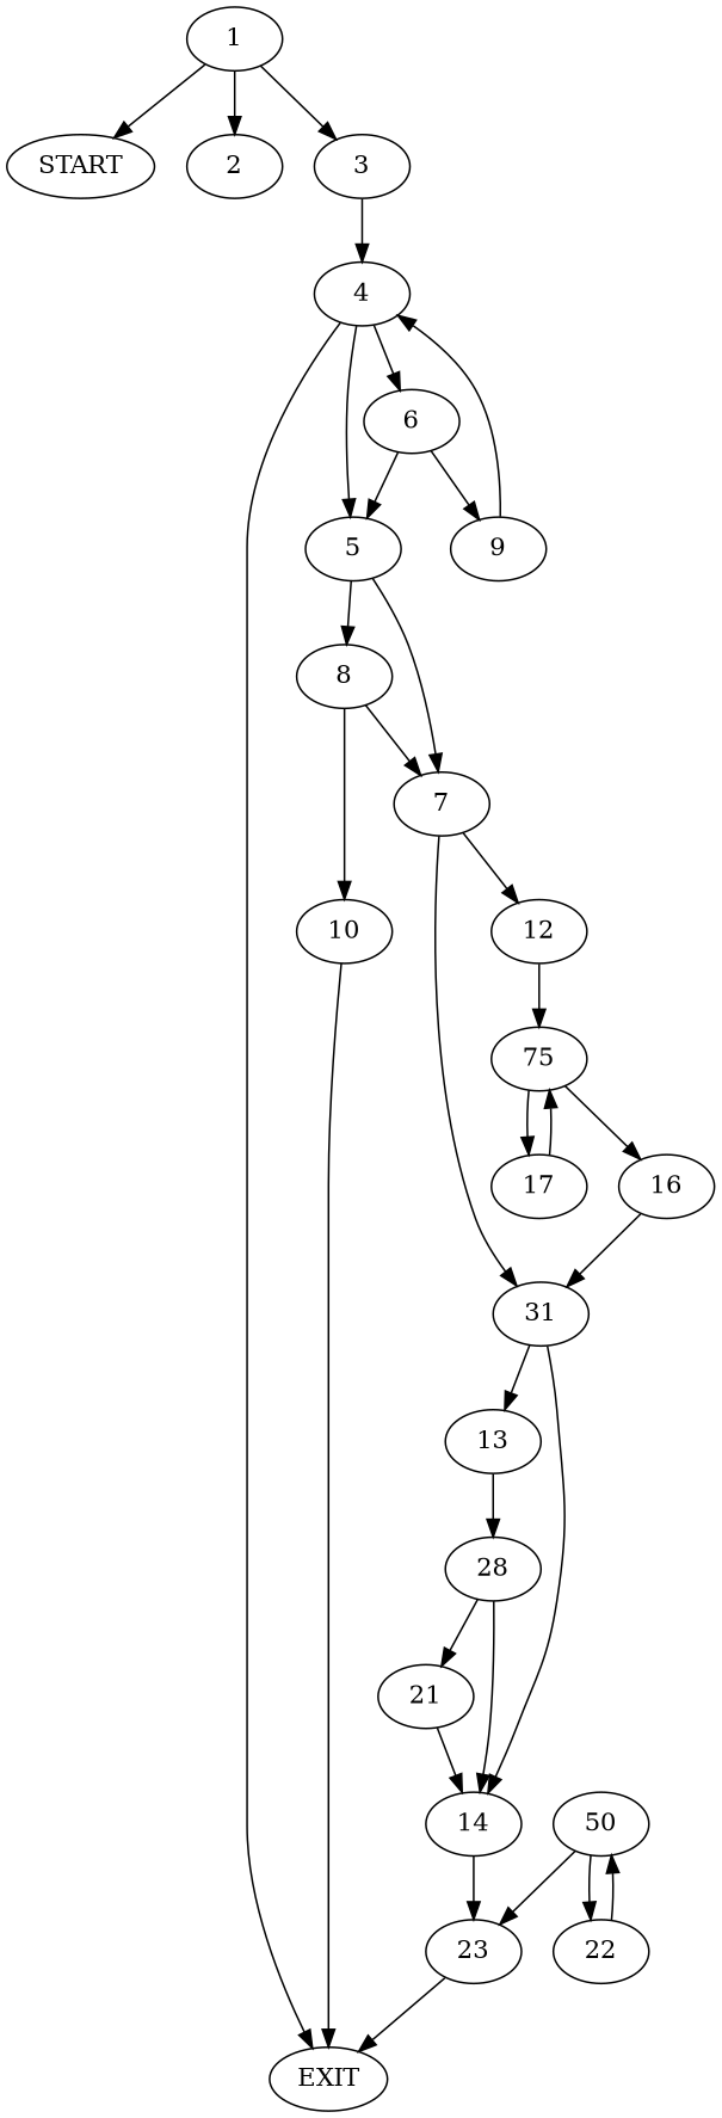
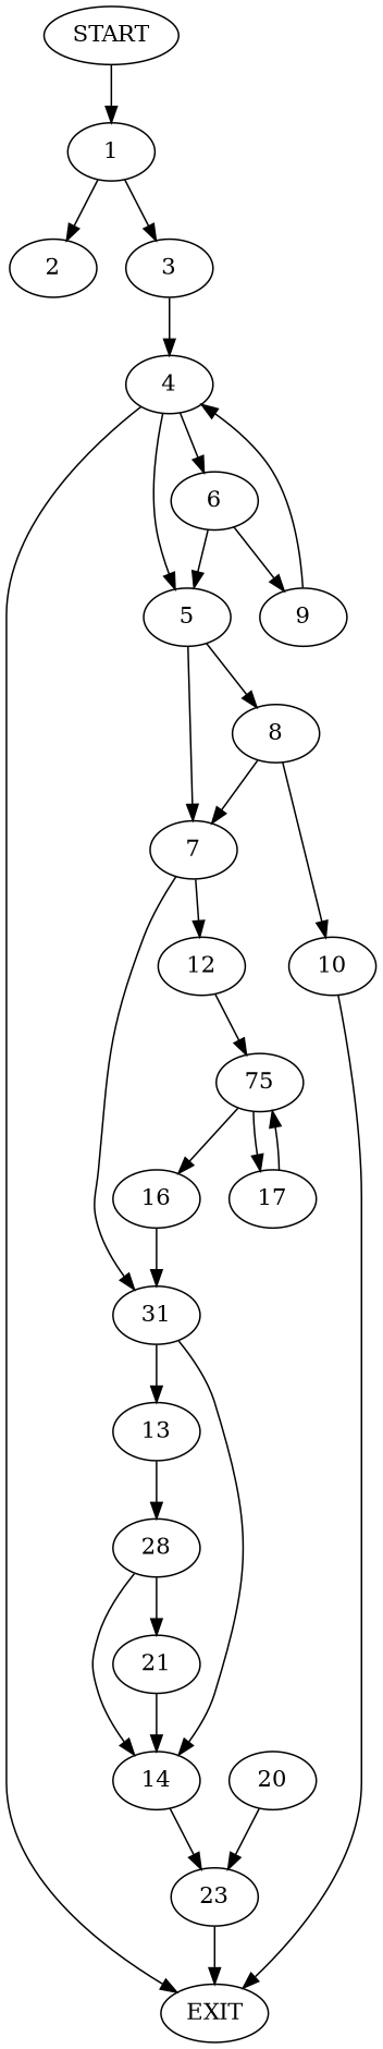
  digraph {
    n1 [label=START]
    1
    2
    3
    n5 [label=EXIT]
    4
    5
    6
    7
    8
    9
    n12 [label=31]
    12
    10
    13
    14
    n17 [label=75]
    n18 [label=28]
    23
    16
    17
    21
-   20 [label=50]
-   22
-   1 -> n1
+   20
+   n1 -> 1
    1 -> 2
    1 -> 3
    3 -> 4
    4 -> n5
    4 -> 5
    4 -> 6
    5 -> 7
    5 -> 8
    6 -> 5
    6 -> 9
    7 -> n12
    7 -> 12
    8 -> 7
    8 -> 10
    9 -> 4
    n12 -> 13
    n12 -> 14
    12 -> n17
    10 -> n5
    13 -> n18
    14 -> 23
    n17 -> 16
    n17 -> 17
    n18 -> 14
    n18 -> 21
    23 -> n5
    16 -> n12
    17 -> n17
    21 -> 14
    20 -> 23
-   20 -> 22
-   22 -> 20
  }
